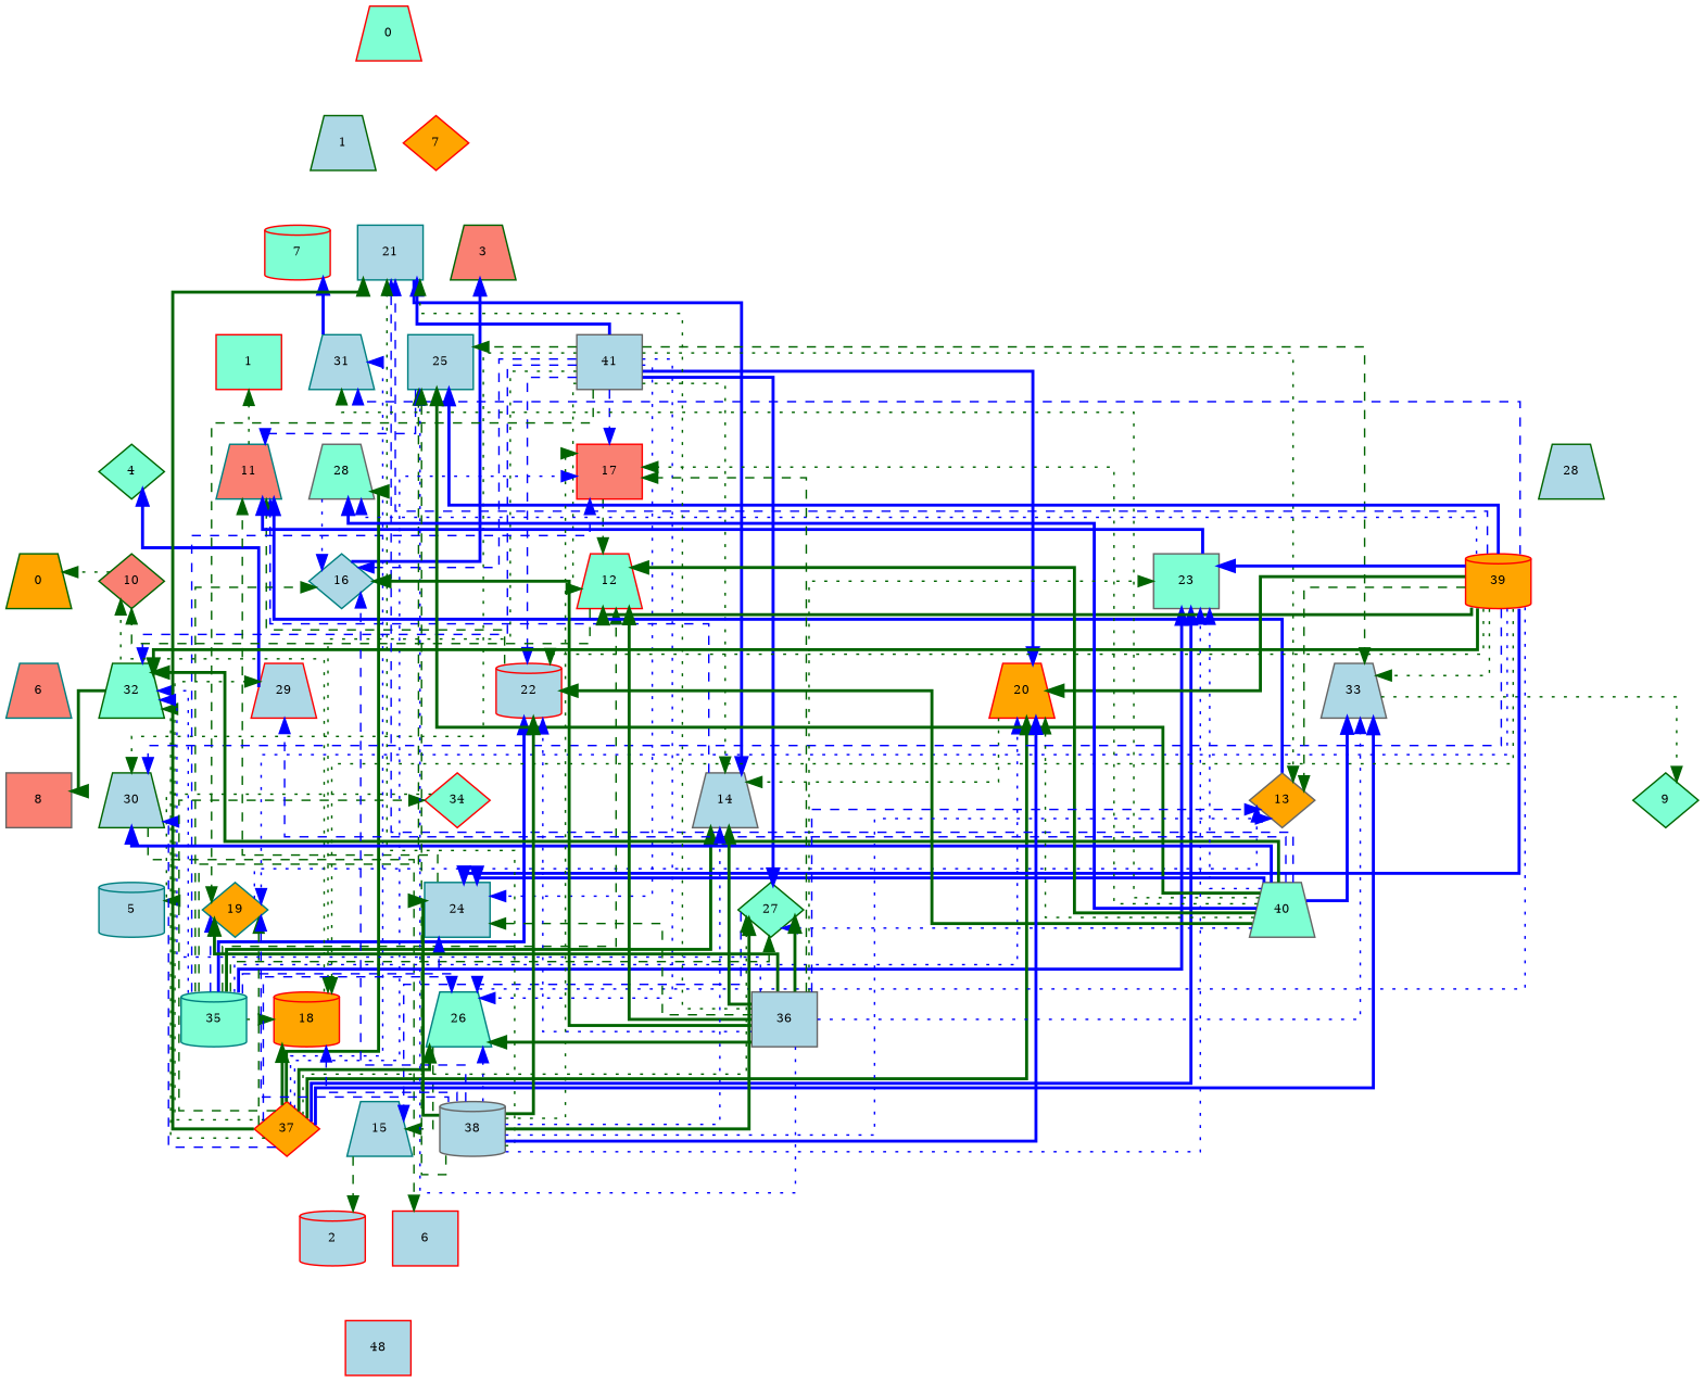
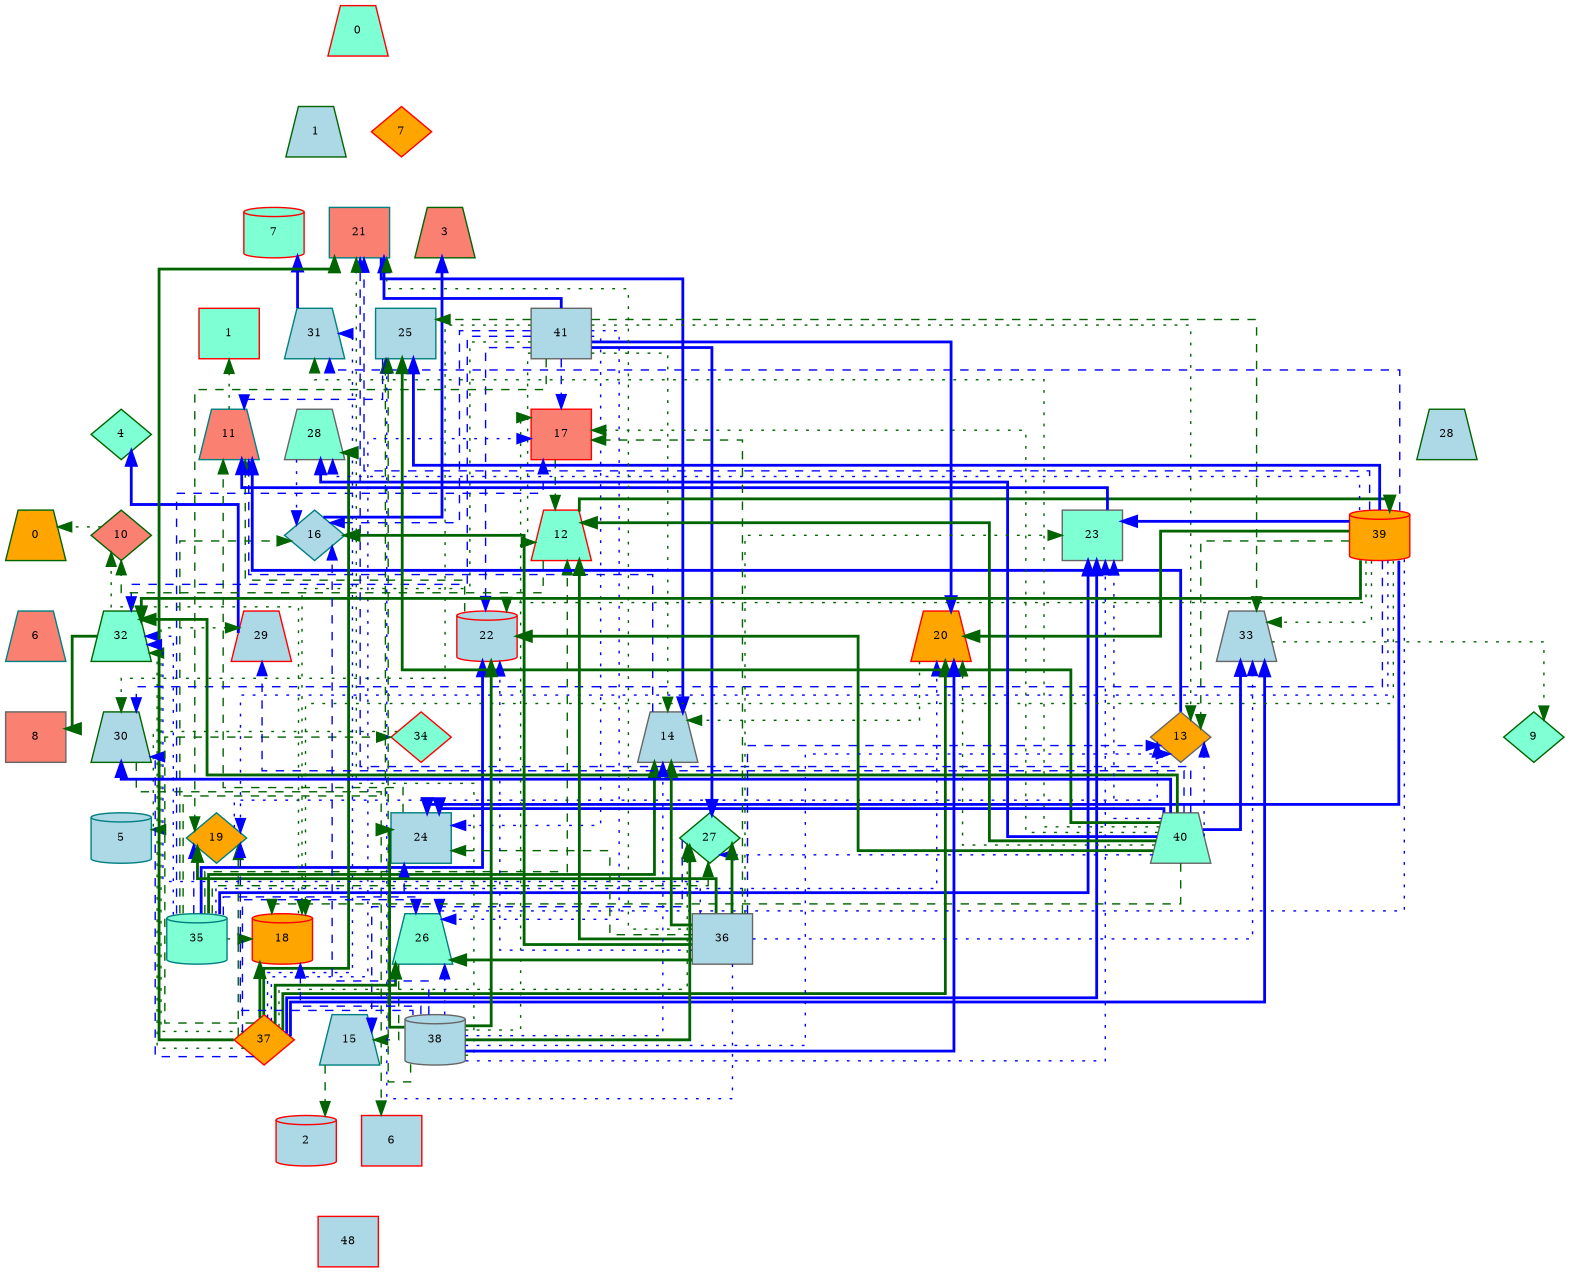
  digraph {
    rank=same
    rankdir=TB
    splines=ortho
    node [color=red fillcolor=lightblue fixedsize=true fontsize=8 shape=trapezium style=filled]
    edge [constraint=false style=invis]
    n1 [fillcolor=aquamarine label=0 width=0.6]
    n2 [color=darkgreen label=1 width=0.6]
    n3 [fillcolor=orange label=7 shape=diamond width=0.6]
    n4 [fillcolor=aquamarine label=7 shape=cylinder width=0.6]
-   n5 [color=teal label=21 shape=box width=0.6]
+   n5 [color=teal fillcolor=salmon label=21 shape=box width=0.6]
    n6 [color=darkgreen fillcolor=salmon label=3 width=0.6]
    n7 [fillcolor=aquamarine label=1 shape=box width=0.6]
    n8 [color=teal label=31 width=0.6]
    n9 [color=teal label=25 shape=box width=0.6]
    n10 [color=gray40 label=14 width=0.6]
    n11 [color=darkgreen fillcolor=aquamarine label=4 shape=diamond width=0.6]
    n12 [color=teal fillcolor=salmon label=11 width=0.6]
    n13 [color=gray40 fillcolor=aquamarine label=28 width=0.6]
    n14 [color=darkgreen fillcolor=orange label=0 width=0.6]
    n15 [color=darkgreen fillcolor=salmon label=10 shape=diamond width=0.6]
    n16 [color=teal label=16 shape=diamond width=0.6]
    n17 [color=teal fillcolor=salmon label=6 width=0.6]
    n18 [color=darkgreen fillcolor=aquamarine label=32 width=0.6]
    n19 [label=29 width=0.6]
    n20 [color=gray40 fillcolor=salmon label=8 shape=box width=0.6]
    n21 [color=darkgreen label=30 width=0.6]
    n22 [color=teal label=5 shape=cylinder width=0.6]
    n23 [color=gray40 label=41 shape=box width=0.6]
    n24 [fillcolor=salmon label=17 shape=box width=0.6]
    n25 [color=teal label=24 shape=box width=0.6]
    n26 [color=darkgreen fillcolor=aquamarine label=27 shape=diamond width=0.6]
    n27 [fillcolor=aquamarine label=12 width=0.6]
    n28 [label=22 shape=cylinder width=0.6]
    n29 [fillcolor=aquamarine label=34 shape=diamond width=0.6]
    n30 [color=teal fillcolor=orange label=19 shape=diamond width=0.6]
    n31 [label=6 shape=box width=0.6]
    n32 [color=teal fillcolor=aquamarine label=35 shape=cylinder width=0.6]
    n33 [color=darkgreen label=28 width=0.6]
    n34 [fillcolor=orange label=20 width=0.6]
    n35 [fillcolor=orange label=18 shape=cylinder width=0.6]
    n36 [color=gray40 label=33 width=0.6]
    n37 [color=gray40 fillcolor=orange label=13 shape=diamond width=0.6]
    n38 [color=teal fillcolor=aquamarine label=26 width=0.6]
    n39 [color=gray40 fillcolor=aquamarine label=23 shape=box width=0.6]
    n40 [label=48 shape=box width=0.6]
    n41 [fillcolor=orange label=37 shape=diamond width=0.6]
    n42 [fillcolor=orange label=39 shape=cylinder width=0.6]
    n43 [color=teal label=15 width=0.6]
    n44 [color=darkgreen fillcolor=aquamarine label=9 shape=diamond width=0.6]
    n45 [color=gray40 fillcolor=aquamarine label=40 width=0.6]
    n46 [color=gray40 label=36 shape=box width=0.6]
    n47 [color=gray40 label=38 shape=cylinder width=0.6]
    n48 [label=2 shape=cylinder width=0.6]
    n1 -> n2 [constraint=true]
    n1 -> n3 [constraint=true]
    n2 -> n4 [constraint=true]
    n2 -> n5 [constraint=true]
    n3 -> n5 [constraint=true]
    n3 -> n6 [constraint=true]
    n4 -> n7 [constraint=true]
    n4 -> n8 [constraint=true]
    n5 -> n8 [constraint=true]
    n5 -> n9 [constraint=true]
    n5 -> n10 [color=blue style=bold]
    n6 -> n9 [constraint=true]
    n6 -> n23 [constraint=true]
    n7 -> n11 [constraint=true]
    n7 -> n12 [constraint=true]
    n8 -> n4 [color=blue style=bold]
    n8 -> n12 [constraint=true]
    n8 -> n13 [constraint=true]
    n9 -> n12 [color=blue style=dashed]
    n9 -> n13 [constraint=true]
    n9 -> n24 [constraint=true]
    n10 -> n12 [color=blue style=dashed]
    n10 -> n25 [constraint=true]
    n10 -> n26 [constraint=true]
    n11 -> n14 [constraint=true]
    n11 -> n15 [constraint=true]
    n12 -> n7 [color=darkgreen style=dotted]
    n12 -> n15 [constraint=true]
    n12 -> n16 [constraint=true]
    n13 -> n16 [color=blue style=dotted]
    n13 -> n16 [constraint=true]
    n13 -> n27 [constraint=true]
    n14 -> n17 [constraint=true]
    n14 -> n18 [constraint=true]
    n15 -> n14 [color=darkgreen style=dotted]
    n15 -> n18 [constraint=true]
    n15 -> n19 [constraint=true]
    n16 -> n6 [color=blue style=bold]
    n16 -> n19 [constraint=true]
    n16 -> n28 [constraint=true]
    n17 -> n20 [constraint=true]
    n18 -> n20 [color=darkgreen style=bold]
    n18 -> n20 [constraint=true]
    n18 -> n21 [constraint=true]
    n19 -> n11 [color=blue style=bold]
    n19 -> n21 [constraint=true]
    n19 -> n29 [constraint=true]
    n20 -> n22 [constraint=true]
    n21 -> n22 [constraint=true]
    n21 -> n30 [constraint=true]
    n21 -> n31 [color=darkgreen style=dashed]
    n22 -> n32 [constraint=true]
    n23 -> n5 [color=blue style=bold]
    n23 -> n9 [color=darkgreen style=dashed]
    n23 -> n10 [color=darkgreen style=dotted]
    n23 -> n16 [color=blue style=dashed]
    n23 -> n18 [color=blue style=dashed]
    n23 -> n21 [color=darkgreen style=dotted]
    n23 -> n24 [color=blue style=dashed]
    n23 -> n24 [constraint=true]
    n23 -> n25 [color=blue style=dotted]
    n23 -> n26 [color=blue style=bold]
    n23 -> n27 [color=darkgreen style=dotted]
    n23 -> n28 [color=blue style=dashed]
    n23 -> n30 [color=darkgreen style=dashed]
    n23 -> n33 [constraint=true]
    n23 -> n34 [color=blue style=bold]
    n23 -> n35 [color=darkgreen style=dotted]
    n23 -> n36 [color=darkgreen style=dashed]
    n23 -> n37 [color=darkgreen style=dotted]
    n23 -> n38 [color=blue style=dotted]
    n24 -> n27 [color=darkgreen style=dashed]
    n24 -> n27 [constraint=true]
    n24 -> n39 [constraint=true]
    n25 -> n12 [color=darkgreen style=dashed]
    n25 -> n35 [constraint=true]
    n25 -> n38 [constraint=true]
    n26 -> n38 [constraint=true]
    n26 -> n43 [color=blue style=dashed]
    n26 -> n46 [constraint=true]
    n27 -> n15 [color=darkgreen style=dashed]
    n27 -> n28 [constraint=true]
    n27 -> n34 [constraint=true]
    n28 -> n10 [constraint=true]
    n28 -> n12 [color=darkgreen style=dashed]
    n28 -> n29 [constraint=true]
    n29 -> n22 [color=darkgreen style=dotted]
    n29 -> n25 [constraint=true]
    n29 -> n30 [constraint=true]
    n30 -> n32 [constraint=true]
    n30 -> n35 [constraint=true]
    n30 -> n37 [color=blue style=dotted]
    n31 -> n40 [constraint=true]
    n32 -> n9 [color=darkgreen style=dashed]
    n32 -> n10 [color=darkgreen style=bold]
    n32 -> n16 [color=darkgreen style=dashed]
    n32 -> n18 [color=blue style=dotted]
    n32 -> n24 [color=blue style=dashed]
    n32 -> n26 [color=darkgreen style=dashed]
    n32 -> n27 [color=darkgreen style=dashed]
    n32 -> n28 [color=blue style=bold]
    n32 -> n30 [color=blue style=dashed]
    n32 -> n34 [color=blue style=dotted]
    n32 -> n35 [color=darkgreen style=dotted]
    n32 -> n38 [color=blue style=dashed]
    n32 -> n39 [color=blue style=bold]
    n32 -> n41 [constraint=true]
    n33 -> n39 [constraint=true]
    n33 -> n42 [constraint=true]
    n34 -> n10 [color=darkgreen style=dotted]
    n34 -> n10 [constraint=true]
    n34 -> n37 [constraint=true]
    n35 -> n15 [color=darkgreen style=dotted]
    n35 -> n41 [constraint=true]
    n35 -> n43 [constraint=true]
    n36 -> n37 [constraint=true]
    n36 -> n44 [color=darkgreen style=dotted]
    n36 -> n44 [constraint=true]
    n37 -> n12 [color=blue style=bold]
    n37 -> n26 [constraint=true]
    n37 -> n45 [constraint=true]
    n38 -> n43 [color=darkgreen style=dashed]
    n38 -> n43 [constraint=true]
    n38 -> n47 [constraint=true]
    n39 -> n12 [color=blue style=bold]
    n39 -> n34 [constraint=true]
    n39 -> n36 [constraint=true]
    n41 -> n5 [color=darkgreen style=bold]
    n41 -> n8 [color=blue style=dotted]
    n41 -> n13 [color=darkgreen style=bold]
    n41 -> n18 [color=darkgreen style=dotted]
    n41 -> n19 [color=darkgreen style=dotted]
    n41 -> n21 [color=blue style=dashed]
    n41 -> n24 [color=blue style=dotted]
    n41 -> n25 [color=blue style=dashed]
    n41 -> n26 [color=darkgreen style=dotted]
    n41 -> n29 [color=darkgreen style=dashed]
    n41 -> n30 [color=darkgreen style=dashed]
    n41 -> n34 [color=darkgreen style=bold]
    n41 -> n35 [color=darkgreen style=bold]
    n41 -> n36 [color=blue style=bold]
    n41 -> n38 [color=darkgreen style=bold]
    n41 -> n39 [color=blue style=bold]
    n41 -> n48 [constraint=true]
    n42 -> n5 [color=blue style=dashed]
    n42 -> n8 [color=blue style=dashed]
    n42 -> n9 [color=blue style=bold]
    n42 -> n13 [color=blue style=dotted]
    n42 -> n18 [color=darkgreen style=bold]
    n42 -> n21 [color=blue style=dashed]
    n42 -> n25 [color=blue style=bold]
-   n42 -> n27 [color=darkgreen style=bold]
+   n27 -> n42 [color=darkgreen style=bold]
    n42 -> n28 [color=darkgreen style=dotted]
    n42 -> n30 [color=blue style=dotted]
    n42 -> n34 [color=darkgreen style=bold]
    n42 -> n35 [color=darkgreen style=dotted]
    n42 -> n36 [color=darkgreen style=dotted]
    n42 -> n36 [constraint=true]
    n42 -> n37 [color=darkgreen style=dashed]
    n42 -> n38 [color=blue style=dotted]
    n42 -> n39 [color=blue style=bold]
    n43 -> n31 [constraint=true]
    n43 -> n48 [color=darkgreen style=dashed]
    n43 -> n48 [constraint=true]
    n44 -> n45 [constraint=true]
    n45 -> n5 [color=blue style=dashed]
    n45 -> n8 [color=darkgreen style=dotted]
    n45 -> n9 [color=darkgreen style=bold]
    n45 -> n13 [color=blue style=bold]
    n45 -> n18 [color=darkgreen style=bold]
    n45 -> n19 [color=blue style=dashed]
    n45 -> n21 [color=blue style=bold]
    n45 -> n24 [color=darkgreen style=dotted]
    n45 -> n25 [color=blue style=bold]
    n45 -> n26 [color=blue style=dotted]
    n45 -> n27 [color=darkgreen style=bold]
    n45 -> n28 [color=darkgreen style=bold]
    n45 -> n34 [color=darkgreen style=dotted]
+   n45 -> n35 [color=darkgreen style=dashed]
    n45 -> n36 [color=blue style=bold]
+   n45 -> n37 [color=blue style=dotted]
    n45 -> n39 [color=blue style=dotted]
    n45 -> n46 [constraint=true]
    n46 -> n5 [color=darkgreen style=dotted]
    n46 -> n9 [color=blue style=dotted]
    n46 -> n10 [color=darkgreen style=bold]
    n46 -> n16 [color=darkgreen style=bold]
    n46 -> n18 [color=blue style=dotted]
    n46 -> n24 [color=darkgreen style=dashed]
    n46 -> n25 [color=darkgreen style=dashed]
    n46 -> n26 [color=darkgreen style=bold]
    n46 -> n27 [color=darkgreen style=bold]
    n46 -> n28 [color=blue style=dotted]
    n46 -> n30 [color=darkgreen style=bold]
    n46 -> n36 [color=blue style=dotted]
    n46 -> n37 [color=blue style=dashed]
    n46 -> n38 [color=darkgreen style=bold]
    n46 -> n39 [color=darkgreen style=dotted]
    n46 -> n47 [constraint=true]
    n47 -> n5 [color=darkgreen style=dotted]
    n47 -> n9 [color=darkgreen style=dashed]
    n47 -> n10 [color=blue style=dotted]
    n47 -> n16 [color=blue style=dashed]
    n47 -> n24 [color=darkgreen style=dotted]
    n47 -> n25 [color=darkgreen style=bold]
    n47 -> n26 [color=darkgreen style=bold]
    n47 -> n28 [color=darkgreen style=bold]
    n47 -> n30 [color=blue style=dashed]
    n47 -> n31 [constraint=true]
    n47 -> n34 [color=blue style=bold]
    n47 -> n35 [color=blue style=dashed]
    n47 -> n37 [color=blue style=dotted]
    n47 -> n38 [color=blue style=dotted]
    n47 -> n39 [color=blue style=dotted]
    n48 -> n40 [constraint=true]
  }
